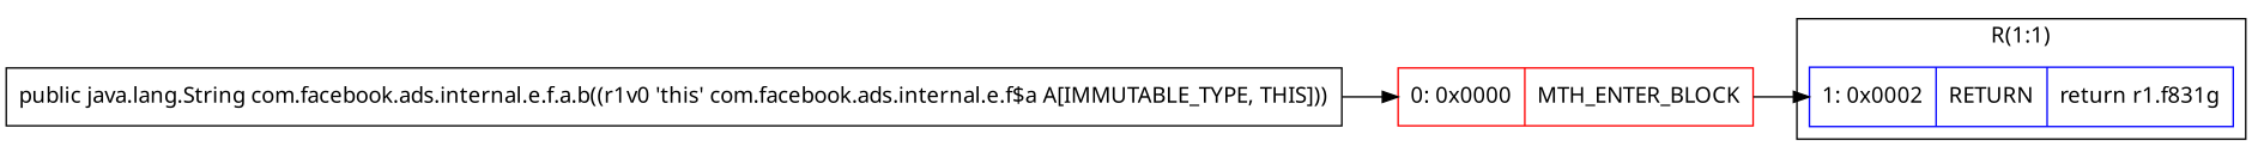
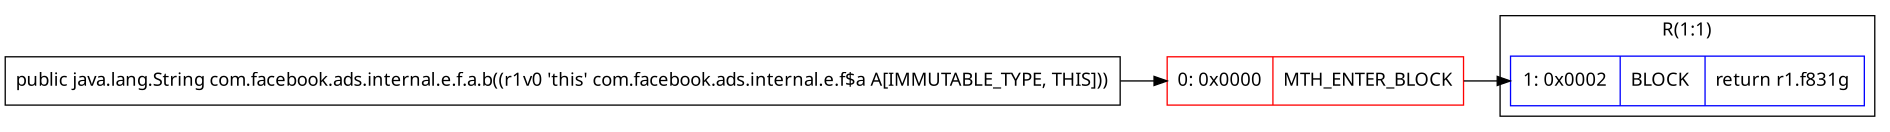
  digraph {
    rankdir=LR
    fontname="Noto Sans"
    node [shape=record fontname="Noto Sans"]
    edge [fontname="Noto Sans"]
-   n1 [color=blue label="{1\:\ 0x0002|RETURN\l|return r1.f831g\l}"]
+   n1 [color=blue label="{1\:\ 0x0002|BLOCK\l|return r1.f831g\l}"]
    n2 [color=red label="{0\:\ 0x0000|MTH_ENTER_BLOCK\l}"]
    n3 [label="{public java.lang.String com.facebook.ads.internal.e.f.a.b((r1v0 'this' com.facebook.ads.internal.e.f$a A[IMMUTABLE_TYPE, THIS])) }"]
    subgraph cluster_1 {
      label="R(1:1)"
      n1
    }
    n2 -> n1
    n3 -> n2
  }
